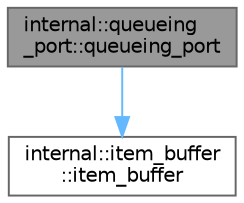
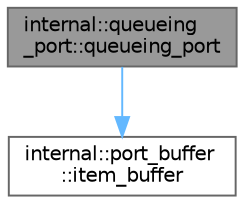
  digraph {
    rankdir=TB
    node [fontname=Helvetica fontsize=10 shape=box style=filled]
    n1 [color=gray40 fillcolor=grey60 fontcolor=black height=0.2 label="internal::queueing\l_port::queueing_port" width=0.4]
-   n2 [color=grey40 fillcolor=white height=0.2 label="internal::item_buffer\l::item_buffer" width=0.4]
+   n2 [color=grey40 fillcolor=white height=0.2 label="internal::port_buffer\l::item_buffer" width=0.4]
    n1 -> n2 [color=steelblue1 fontname=Helvetica fontsize=10 labelfontname=Helvetica labelfontsize=10 style=solid]
  }
